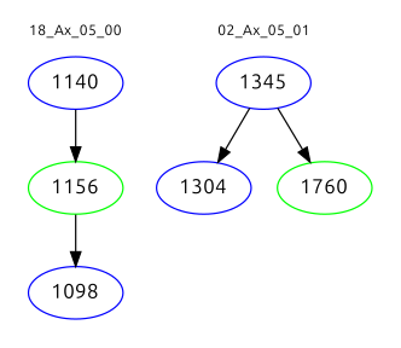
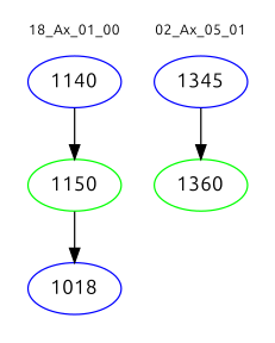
  digraph {
    fontname=Ubuntu
    node [color=blue fontname=Ubuntu]
    edge [color=black fontname=Ubuntu]
    n1 [label=1140]
-   n2 [label=1098]
-   n3 [color=green label=1156]
+   n2 [label=1018]
+   n3 [color=green label=1150]
    n4 [label=1345]
-   n5 [label=1304]
-   n6 [color=green label=1760]
+   n6 [color=green label=1360]
    subgraph cluster_1 {
      color=white
      fontsize=10
-     label="18_Ax_05_00"
+     label="18_Ax_01_00"
      n1
      n2
      n3
    }
    subgraph cluster_2 {
      color=white
      fontsize=10
      label="02_Ax_05_01"
      n4
-     n5
      n6
    }
    n1 -> n3
    n3 -> n2
-   n4 -> n5
    n4 -> n6
  }
